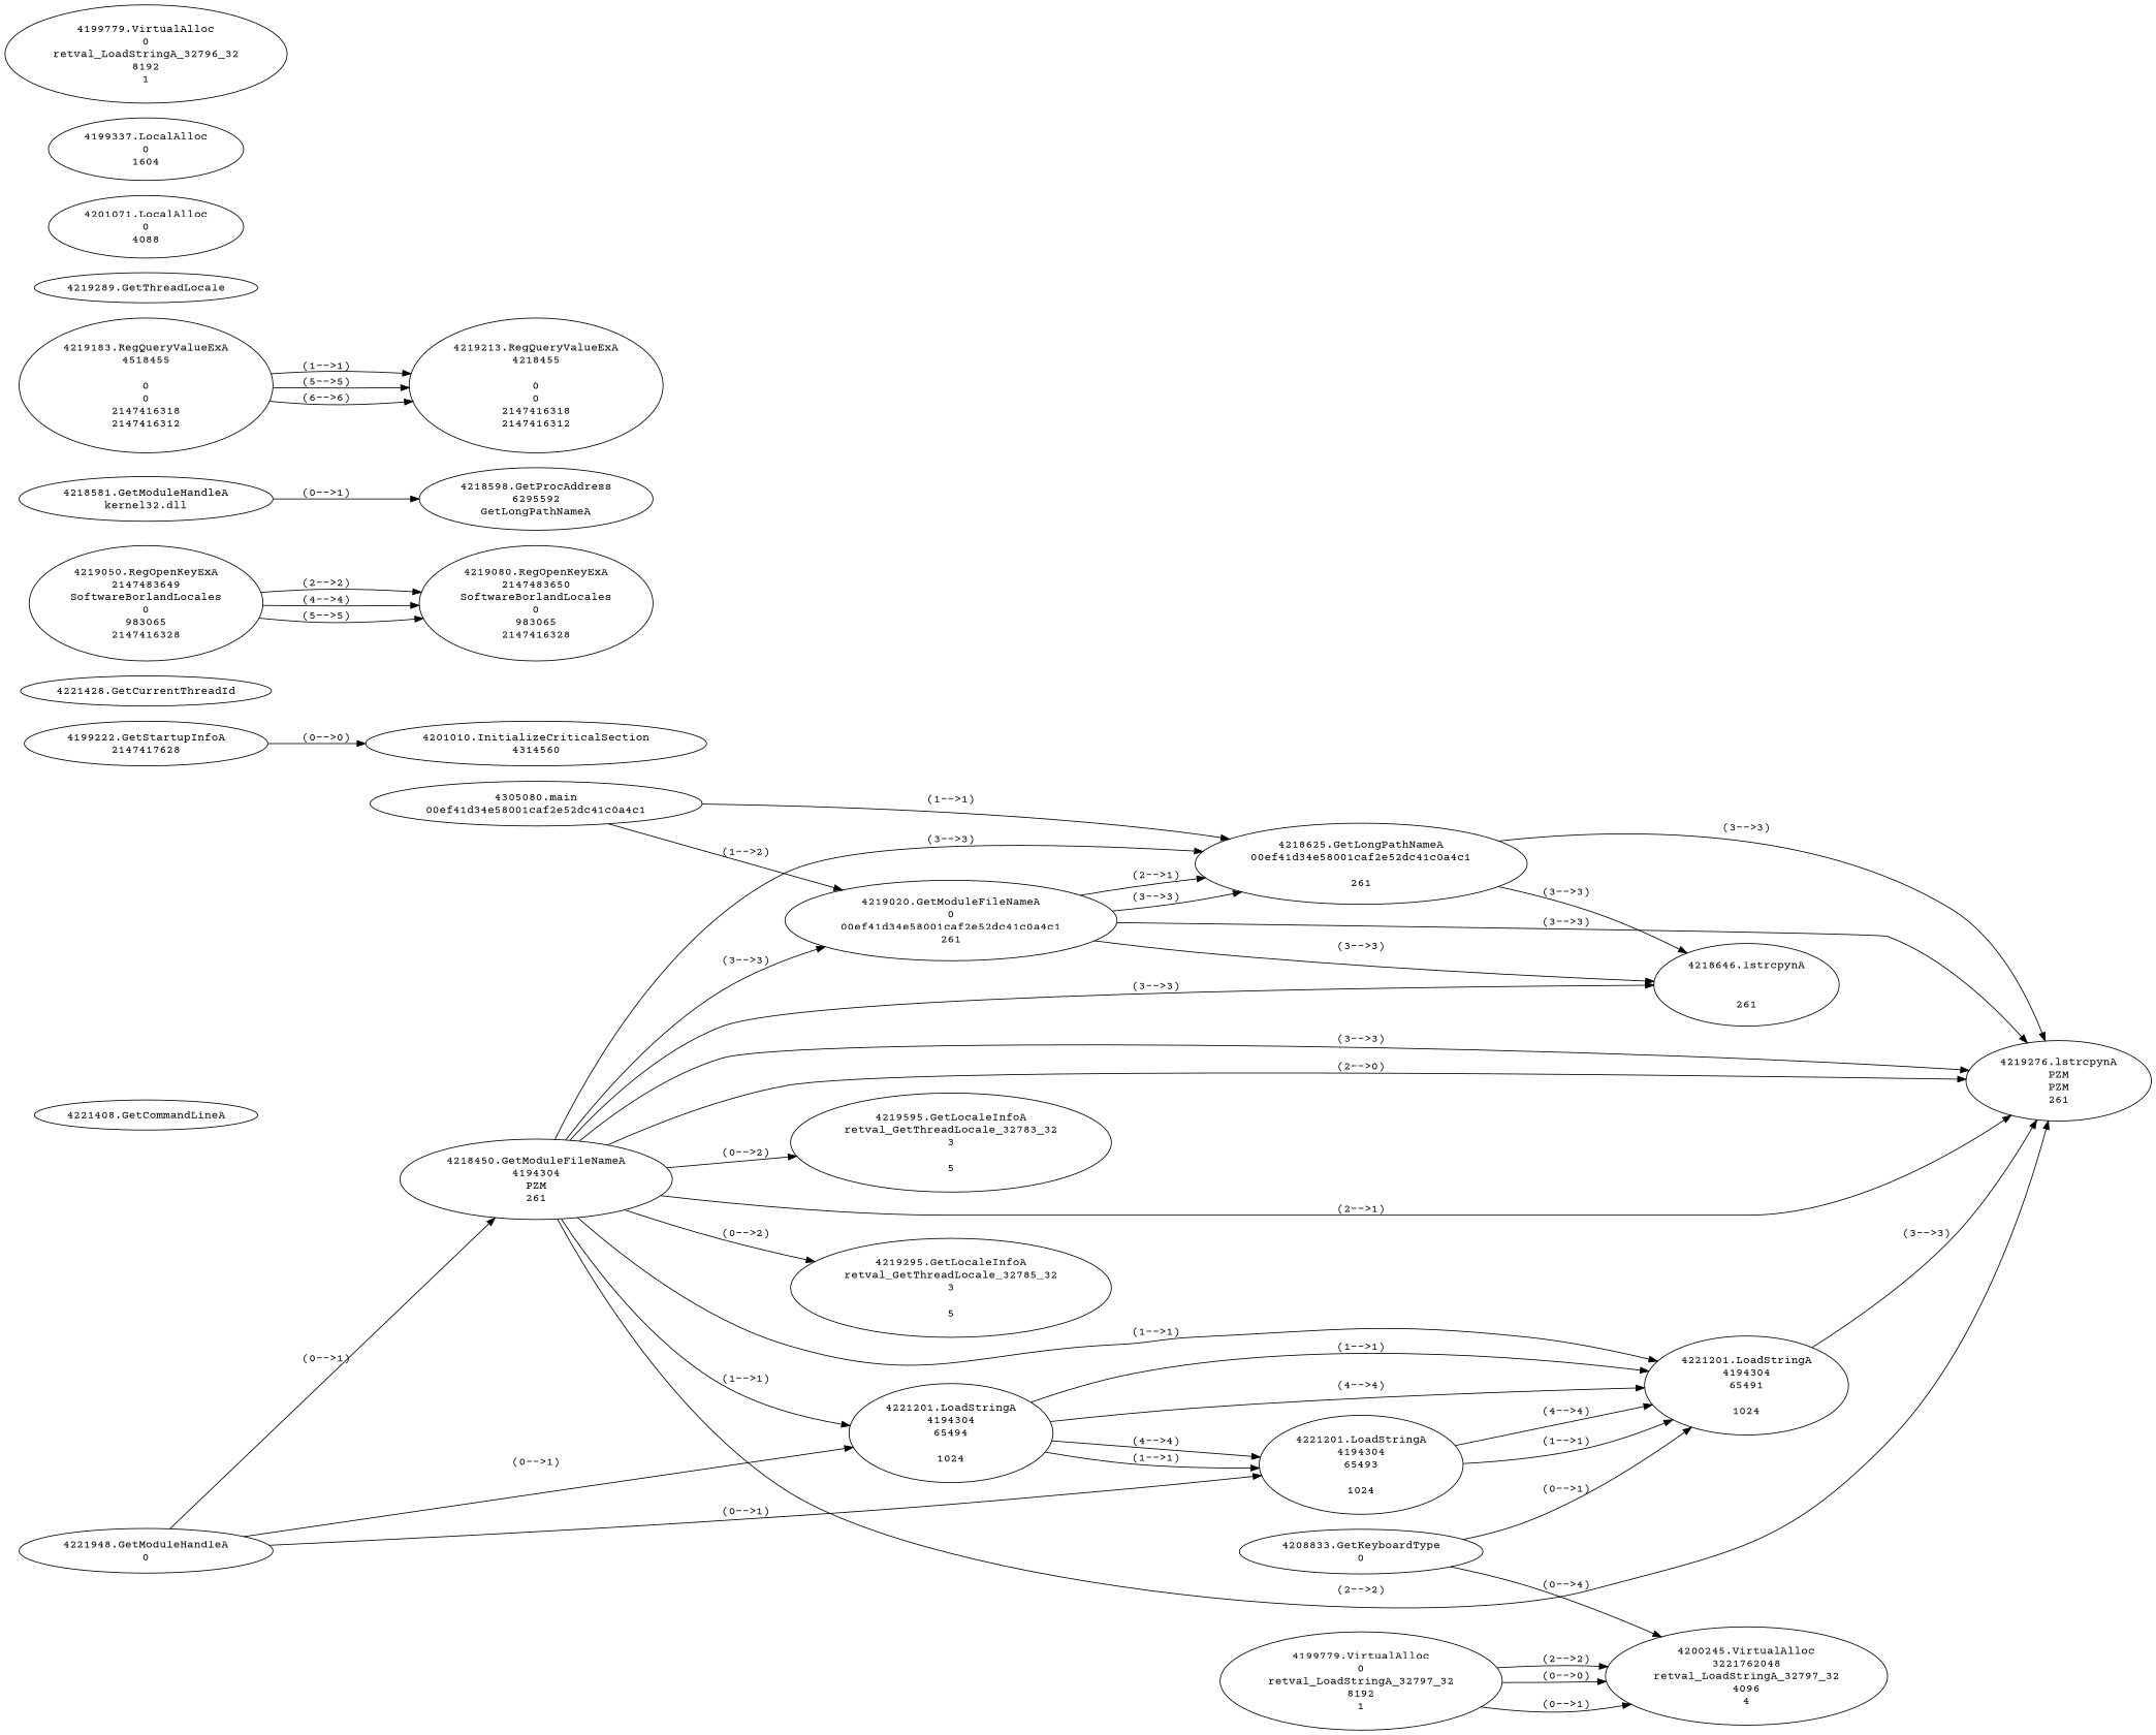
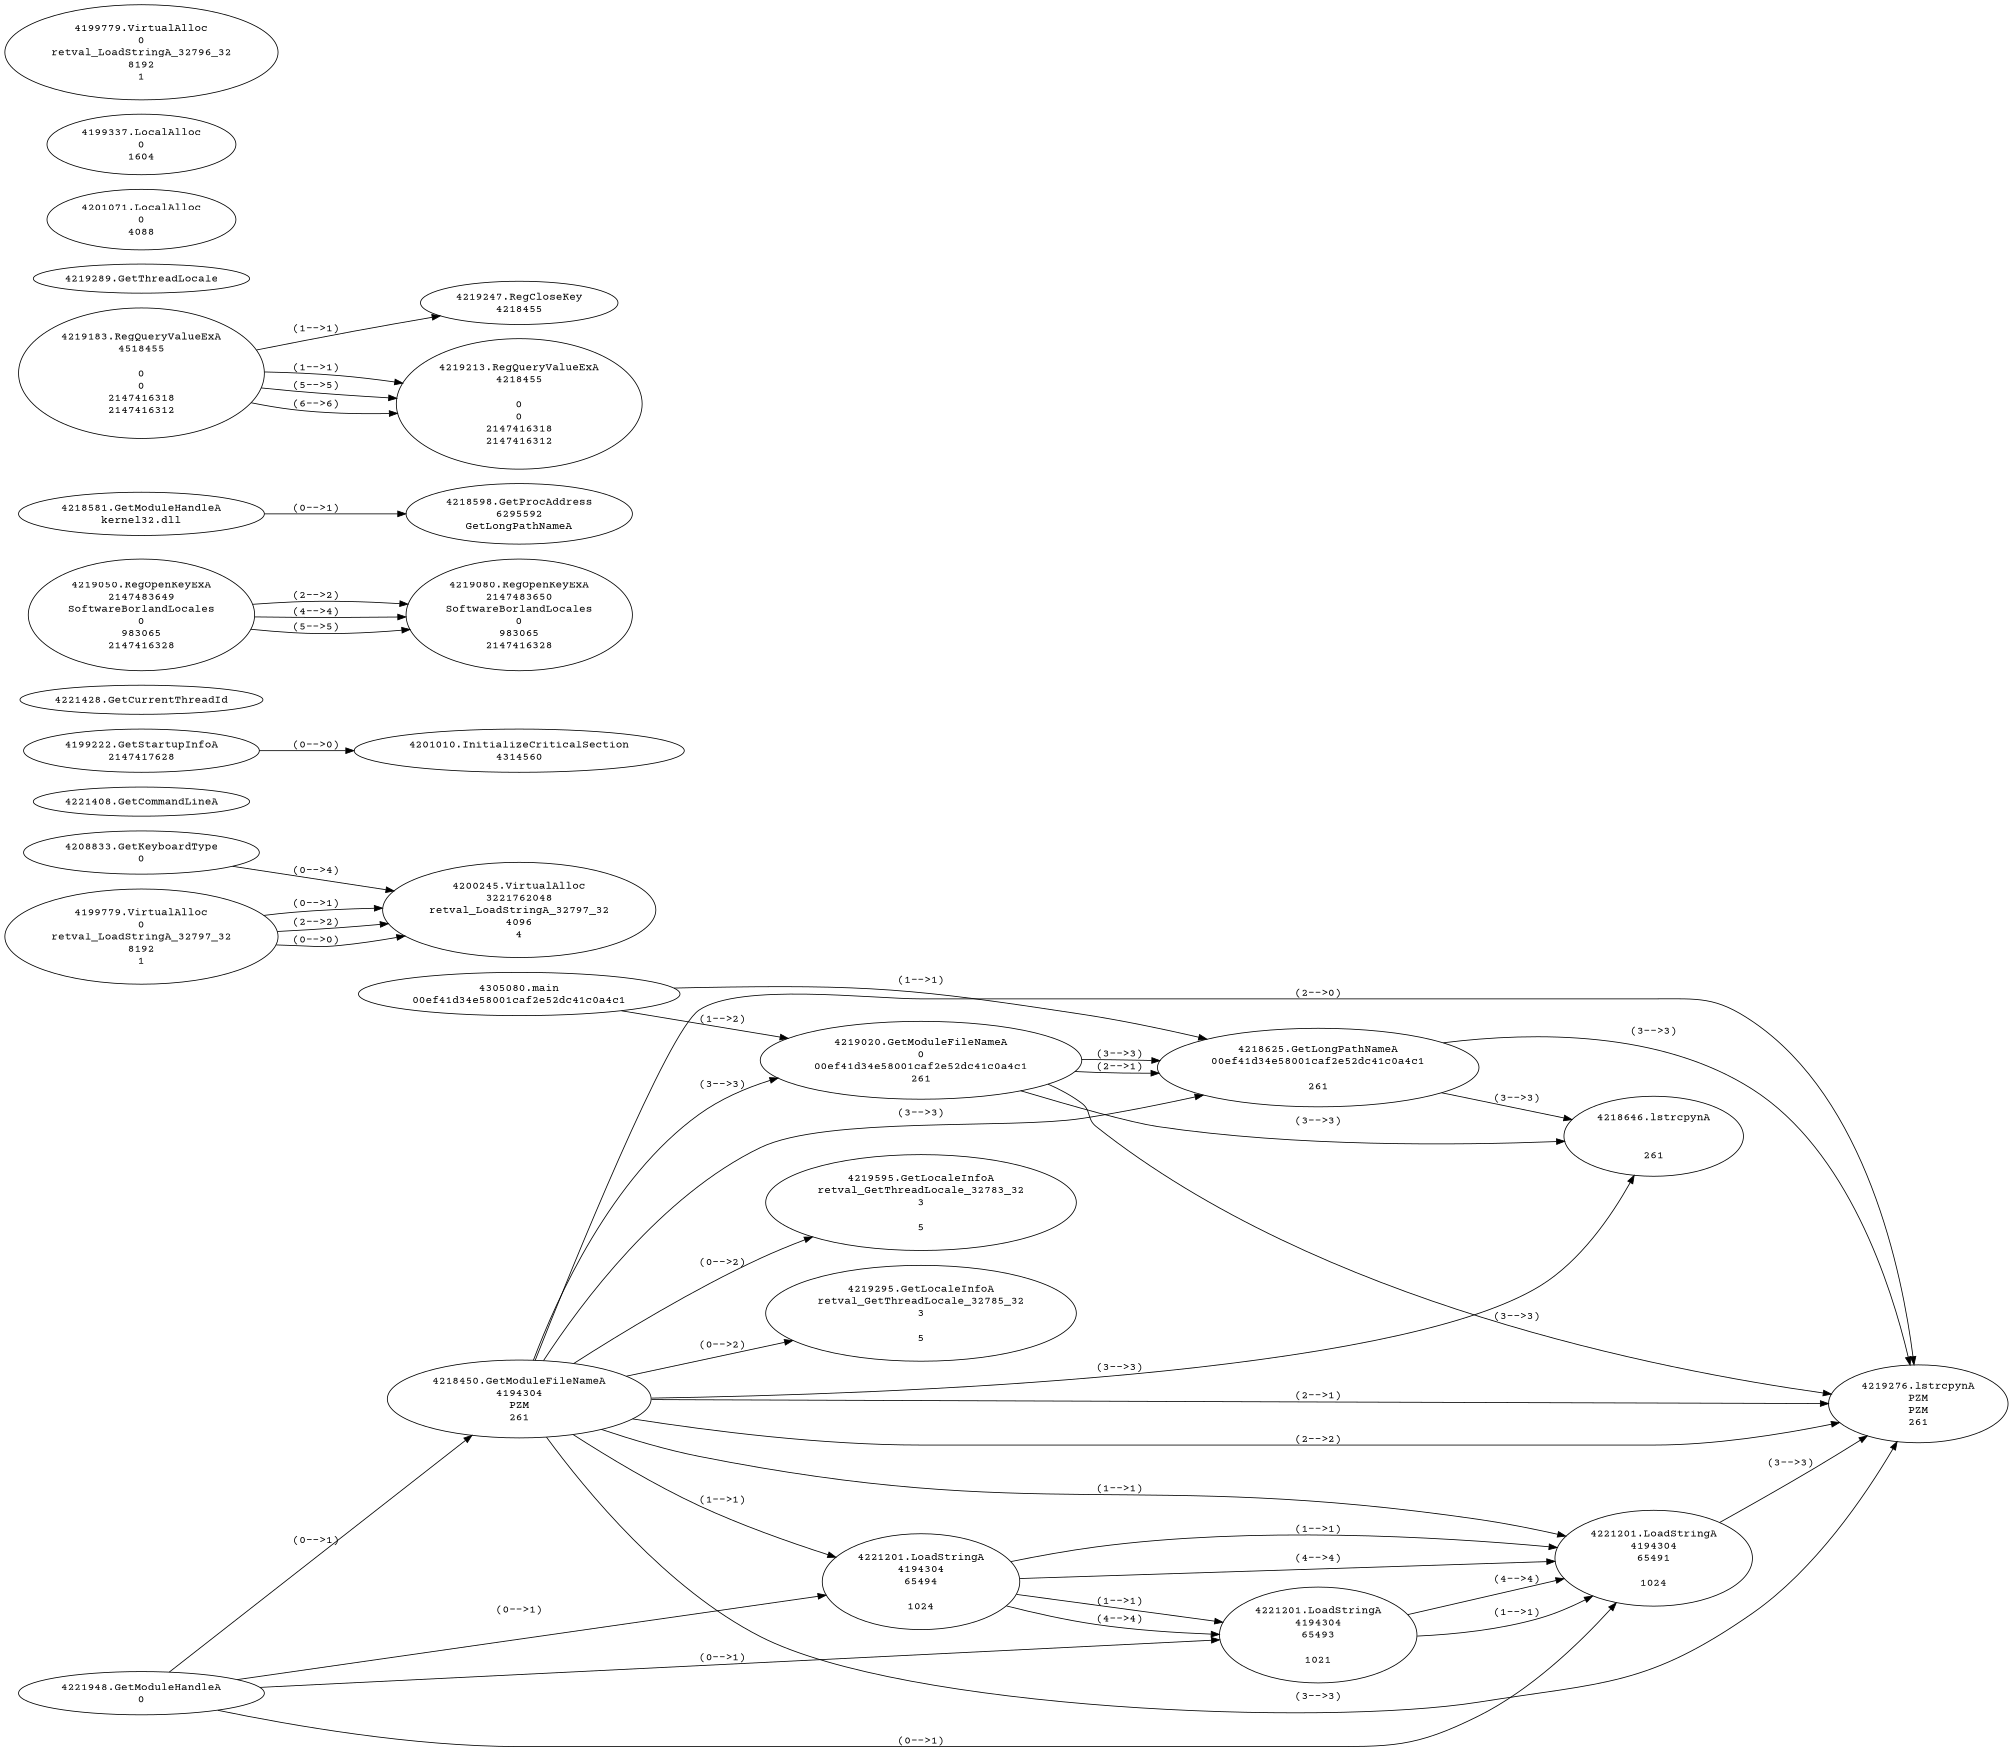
  digraph {
    fontname="Courier Prime"
    rankdir=LR
    node [fontname="Courier Prime"]
    edge [fontname="Courier Prime"]
    n1 [label="4305080.main\n00ef41d34e58001caf2e52dc41c0a4c1"]
    n2 [label="4219020.GetModuleFileNameA\n0\n00ef41d34e58001caf2e52dc41c0a4c1\n261"]
    n3 [label="4218625.GetLongPathNameA\n00ef41d34e58001caf2e52dc41c0a4c1\n\n261"]
    n4 [label="4218646.lstrcpynA\n\n\n261"]
    n5 [label="4219276.lstrcpynA\nPZM\nPZM\n261"]
    n6 [label="4221948.GetModuleHandleA\n0"]
    n7 [label="4218450.GetModuleFileNameA\n4194304\nPZM\n261"]
    n8 [label="4221201.LoadStringA\n4194304\n65494\n\n1024"]
-   n9 [label="4221201.LoadStringA\n4194304\n65493\n\n1024"]
+   n9 [label="4221201.LoadStringA\n4194304\n65493\n\n1021"]
    n10 [label="4221201.LoadStringA\n4194304\n65491\n\n1024"]
    n11 [label="4219595.GetLocaleInfoA\nretval_GetThreadLocale_32783_32\n3\n\n5"]
    n12 [label="4219295.GetLocaleInfoA\nretval_GetThreadLocale_32785_32\n3\n\n5"]
    n13 [label="4208833.GetKeyboardType\n0"]
    n14 [label="4200245.VirtualAlloc\n3221762048\nretval_LoadStringA_32797_32\n4096\n4"]
    n15 [label="4221408.GetCommandLineA\n"]
    n16 [label="4199222.GetStartupInfoA\n2147417628"]
    n17 [label="4201010.InitializeCriticalSection\n4314560"]
    n18 [label="4221428.GetCurrentThreadId\n"]
    n19 [label="4219050.RegOpenKeyExA\n2147483649\nSoftware\Borland\Locales\n0\n983065\n2147416328"]
    n20 [label="4219080.RegOpenKeyExA\n2147483650\nSoftware\Borland\Locales\n0\n983065\n2147416328"]
    n21 [label="4218581.GetModuleHandleA\nkernel32.dll"]
    n22 [label="4218598.GetProcAddress\n6295592\nGetLongPathNameA"]
    n23 [label="4219183.RegQueryValueExA\n4518455\n\n0\n0\n2147416318\n2147416312"]
+   n24 [label="4219247.RegCloseKey\n4218455"]
    n25 [label="4219213.RegQueryValueExA\n4218455\n\n0\n0\n2147416318\n2147416312"]
    n26 [label="4219289.GetThreadLocale\n"]
    n27 [label="4201071.LocalAlloc\n0\n4088"]
    n28 [label="4199779.VirtualAlloc\n0\nretval_LoadStringA_32797_32\n8192\n1"]
    n29 [label="4199337.LocalAlloc\n0\n1604"]
    n30 [label="4199779.VirtualAlloc\n0\nretval_LoadStringA_32796_32\n8192\n1"]
    n1 -> n2 [label="(1-->2)"]
    n1 -> n3 [label="(1-->1)"]
    n2 -> n3 [label="(2-->1)"]
    n2 -> n3 [label="(3-->3)"]
    n2 -> n4 [label="(3-->3)"]
    n2 -> n5 [label="(3-->3)"]
    n3 -> n4 [label="(3-->3)"]
    n3 -> n5 [label="(3-->3)"]
    n6 -> n7 [label="(0-->1)"]
    n6 -> n8 [label="(0-->1)"]
    n6 -> n9 [label="(0-->1)"]
-   n13 -> n10 [label="(0-->1)"]
+   n6 -> n10 [label="(0-->1)"]
    n7 -> n2 [label="(3-->3)"]
    n7 -> n3 [label="(3-->3)"]
    n7 -> n4 [label="(3-->3)"]
    n7 -> n5 [label="(2-->1)"]
    n7 -> n5 [label="(2-->2)"]
    n7 -> n5 [label="(3-->3)"]
    n7 -> n5 [label="(2-->0)"]
    n7 -> n8 [label="(1-->1)"]
    n7 -> n10 [label="(1-->1)"]
    n7 -> n11 [label="(0-->2)"]
    n7 -> n12 [label="(0-->2)"]
    n8 -> n9 [label="(1-->1)"]
    n8 -> n9 [label="(4-->4)"]
    n8 -> n10 [label="(1-->1)"]
    n8 -> n10 [label="(4-->4)"]
    n9 -> n10 [label="(1-->1)"]
    n9 -> n10 [label="(4-->4)"]
    n10 -> n5 [label="(3-->3)"]
    n13 -> n14 [label="(0-->4)"]
    n16 -> n17 [label="(0-->0)"]
    n19 -> n20 [label="(2-->2)"]
    n19 -> n20 [label="(4-->4)"]
    n19 -> n20 [label="(5-->5)"]
    n21 -> n22 [label="(0-->1)"]
+   n23 -> n24 [label="(1-->1)"]
    n23 -> n25 [label="(1-->1)"]
    n23 -> n25 [label="(5-->5)"]
    n23 -> n25 [label="(6-->6)"]
    n28 -> n14 [label="(0-->1)"]
    n28 -> n14 [label="(2-->2)"]
    n28 -> n14 [label="(0-->0)"]
  }
